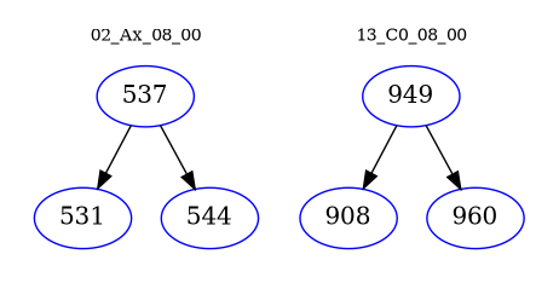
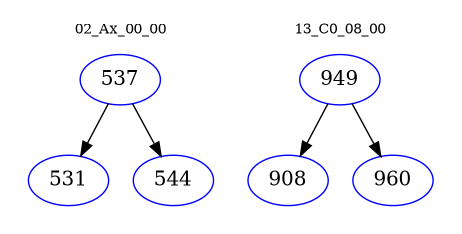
  digraph {
    node [color=blue]
    edge [color=black]
    n1 [label=537]
    n2 [label=531]
    n3 [label=544]
    n4 [label=949]
    n5 [label=908]
    n6 [label=960]
    subgraph cluster_1 {
      color=white
      fontsize=10
-     label="02_Ax_08_00"
+     label="02_Ax_00_00"
      n1
      n2
      n3
    }
    subgraph cluster_2 {
      color=white
      fontsize=10
      label="13_C0_08_00"
      n4
      n5
      n6
    }
    n1 -> n2
    n1 -> n3
    n4 -> n5
    n4 -> n6
  }
